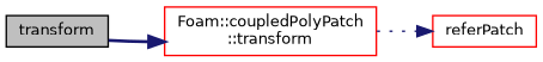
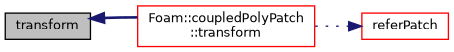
  digraph {
    rankdir=LR
    node [color=red fontname=Helvetica fontsize=10 shape=record]
    edge [color=midnightblue fontname=Helvetica fontsize=10 labelfontname=Helvetica labelfontsize=10]
    n1 [color=black fillcolor=grey75 fontcolor=black height=0.2 label=transform style=filled width=0.4]
    n2 [height=0.2 label="Foam::coupledPolyPatch\l::transform" width=0.4]
    n3 [height=0.2 label=referPatch width=0.4]
-   n1 -> n2 [style=bold]
+   n2 -> n1 [style=bold]
    n2 -> n3 [style=dotted]
  }
